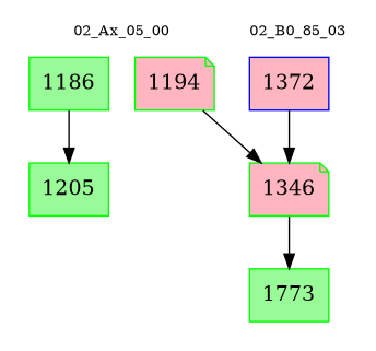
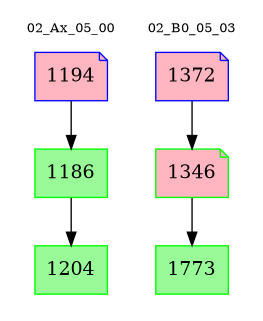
  digraph {
    node [color=green fillcolor=lightpink shape=note style=filled]
    edge [color=black]
-   n1 [label=1194]
+   n1 [color=blue label=1194]
    n2 [fillcolor=palegreen label=1186 shape=box]
-   n3 [fillcolor=palegreen label=1205 shape=box]
-   n4 [color=blue label=1372 shape=box]
+   n3 [fillcolor=palegreen label=1204 shape=box]
+   n4 [color=blue label=1372]
    n5 [label=1346]
    n6 [fillcolor=palegreen label=1773 shape=box]
    subgraph cluster_1 {
      color=white
      fontsize=10
      label="02_Ax_05_00"
      n1
      n2
      n3
    }
    subgraph cluster_2 {
      color=white
      fontsize=10
-     label="02_B0_85_03"
+     label="02_B0_05_03"
      n4
      n5
      n6
    }
-   n1 -> n5
+   n1 -> n2
    n2 -> n3
    n4 -> n5
    n5 -> n6
  }
